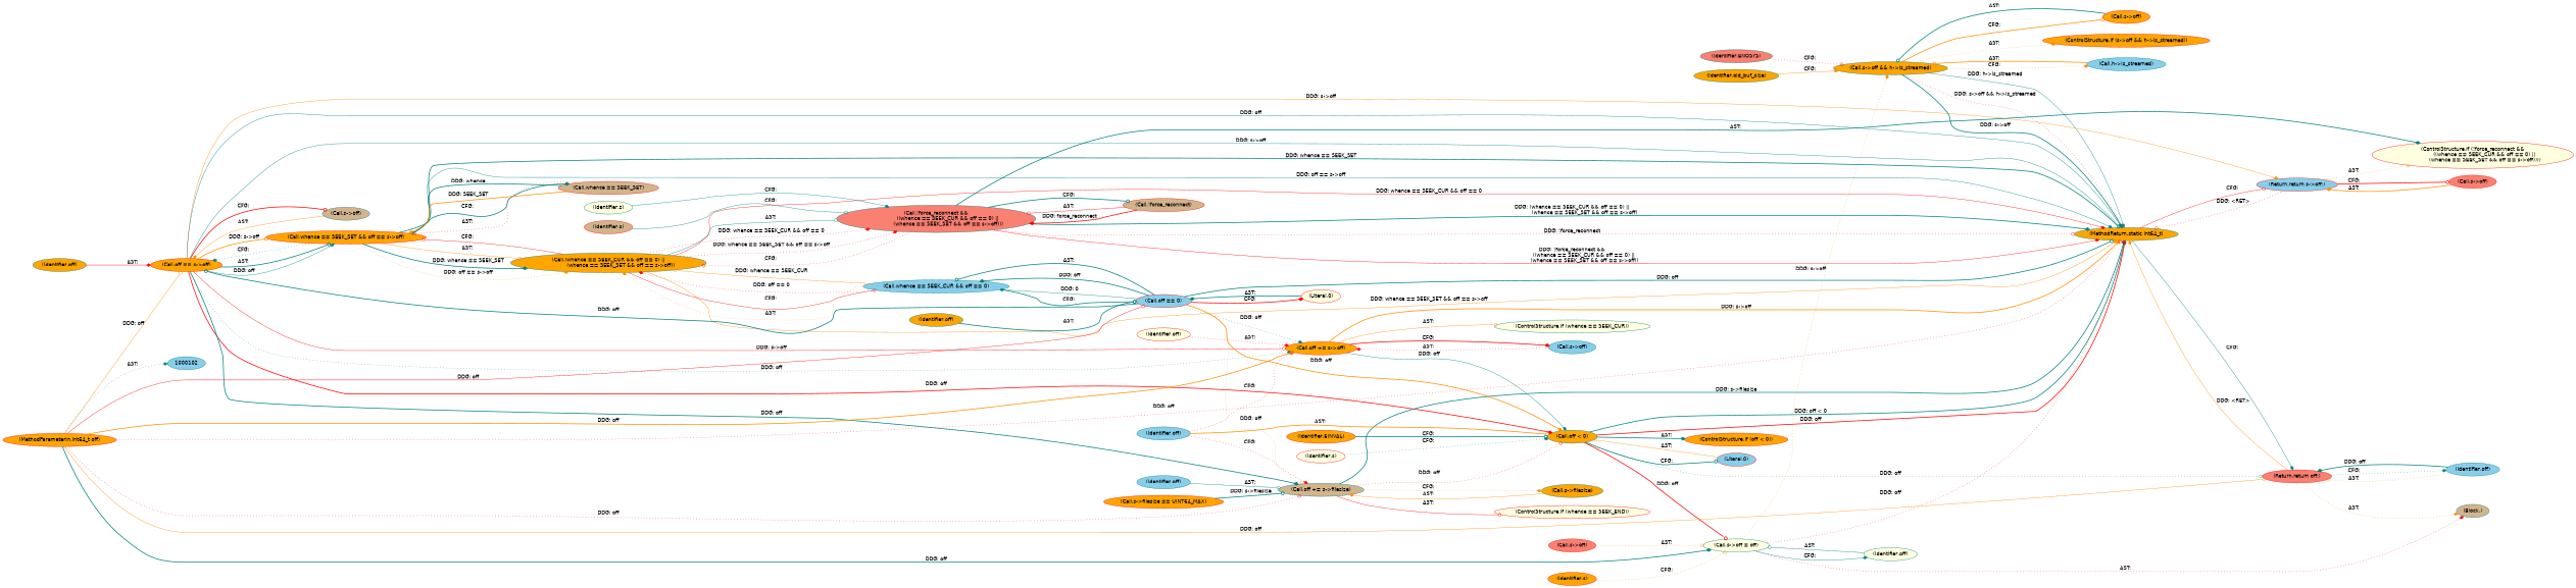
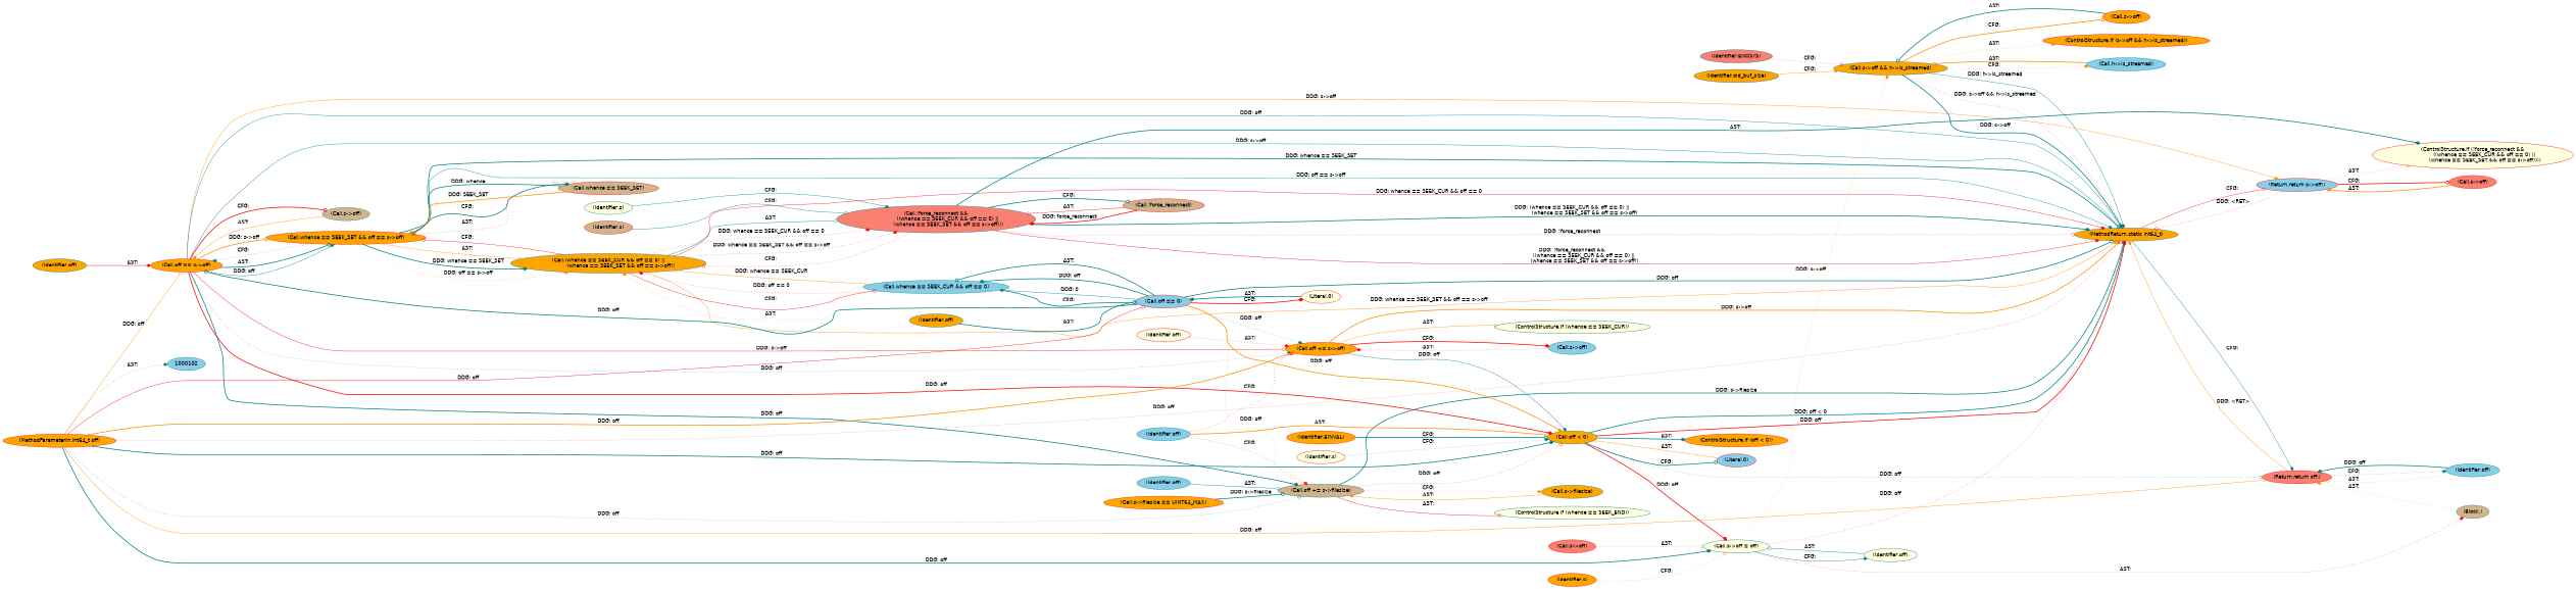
  digraph {
    fontname="DejaVu Sans"
    rankdir=LR
    node [color=teal fillcolor=orange fontname="DejaVu Sans" style=filled]
    edge [arrowhead=diamond color=teal fontname="DejaVu Sans" style=bold]
    n1 [color=red label="(Call,off == s->off)"]
    n2 [color=red label="(Call,whence == SEEK_SET && off == s->off)"]
    n3 [color=red fillcolor=skyblue label="(Return,return s->off;)"]
    n4 [color=red label="(Call,off += s->off)"]
    n5 [label="(Call,off < 0)"]
    n6 [fillcolor=tan label="(Call,off += s->filesize)"]
    n7 [label="(MethodReturn,static int64_t)"]
    n8 [fillcolor=tan label="(Call,s->off)"]
    n9 [label="(Call,(whence == SEEK_CUR && off == 0) ||\n               (whence == SEEK_SET && off == s->off))"]
    n10 [color=red fillcolor=tan label="(Call,whence == SEEK_SET)"]
    n11 [color=red fillcolor=lightyellow label="(ControlStructure,if (!force_reconnect &&\n              ((whence == SEEK_CUR && off == 0) ||\n               (whence == SEEK_SET && off == s->off))))"]
    n12 [color=red fillcolor=salmon label="(Call,s->off)"]
    n13 [fillcolor=skyblue label="(Call,s->off)"]
    n14 [fillcolor=lightyellow label="(ControlStructure,if (whence == SEEK_CUR))"]
    n15 [fillcolor=lightyellow label="(Call,s->off = off)"]
    n16 [color=red fillcolor=salmon label="(Return,return off;)"]
    n17 [color=red label="(ControlStructure,if (off < 0))"]
    n18 [color=red fillcolor=skyblue label="(Literal,0)"]
    n19 [label="(Call,s->filesize)"]
-   n20 [color=red fillcolor=lightyellow label="(ControlStructure,if (whence == SEEK_END))"]
+   n20 [fillcolor=lightyellow label="(ControlStructure,if (whence == SEEK_END))"]
    n21 [color=red fillcolor=skyblue label="(Call,off == 0)"]
    n22 [color=red fillcolor=lightyellow label="(Literal,0)"]
    n23 [fillcolor=skyblue label="(Call,whence == SEEK_CUR && off == 0)"]
    n24 [color=red label="(MethodParameterIn,int64_t off)"]
    1000102 [fillcolor=skyblue]
    n26 [label="(Call,s->off && h->is_streamed)"]
    n27 [fillcolor=tan label="(Block,)"]
    n28 [fillcolor=lightyellow label="(Identifier,off)"]
    n29 [fillcolor=skyblue label="(Identifier,off)"]
    n30 [fillcolor=salmon label="(Call,!force_reconnect &&\n              ((whence == SEEK_CUR && off == 0) ||\n               (whence == SEEK_SET && off == s->off)))"]
    n31 [color=red fillcolor=tan label="(Call,!force_reconnect)"]
    n32 [color=red label="(ControlStructure,if (s->off && h->is_streamed))"]
    n33 [fillcolor=skyblue label="(Call,h->is_streamed)"]
    n34 [color=red label="(Call,s->off)"]
    n35 [label="(Identifier,off)"]
    n36 [color=red label="(Call,s->filesize == UINT64_MAX)"]
    n37 [color=red label="(Identifier,s)"]
    n38 [fillcolor=skyblue label="(Identifier,off)"]
    n39 [label="(Identifier,old_buf_size)"]
    n40 [color=red label="(Identifier,EINVAL)"]
    n41 [color=red fillcolor=tan label="(Identifier,s)"]
    n42 [color=red fillcolor=salmon label="(Call,s->off)"]
    n43 [fillcolor=skyblue label="(Identifier,off)"]
    n44 [label="(Identifier,off)"]
    n45 [fillcolor=lightyellow label="(Identifier,s)"]
    n46 [color=red fillcolor=lightyellow label="(Identifier,s)"]
    n47 [fillcolor=salmon label="(Identifier,ENOSYS)"]
    n48 [color=red fillcolor=lightyellow label="(Identifier,off)"]
    n1 -> n2 [arrowhead=odot label="AST: "]
    n1 -> n2 [label="DDG: off" style=solid]
    n1 -> n2 [arrowhead=odot color=darkorange label="DDG: s->off"]
    n1 -> n3 [color=darkorange label="DDG: s->off" style=solid]
    n1 -> n4 [arrowhead=odot color=red label="DDG: s->off" style=solid]
    n1 -> n4 [label="DDG: off" style=dotted]
    n1 -> n5 [color=red label="DDG: off"]
    n1 -> n6 [label="DDG: off"]
    n1 -> n7 [label="DDG: off" style=solid]
    n1 -> n7 [arrowhead=odot label="DDG: s->off" style=solid]
    n1 -> n8 [arrowhead=odot color=red label="CFG: "]
    n2 -> n1 [label="CFG: " style=dotted]
    n2 -> n7 [arrowhead=odot label="DDG: whence == SEEK_SET"]
    n2 -> n7 [label="DDG: off == s->off" style=solid]
    n2 -> n9 [arrowhead=odot color=darkorange label="AST: " style=solid]
    n2 -> n9 [label="DDG: whence == SEEK_SET"]
    n2 -> n9 [color=darkorange label="DDG: off == s->off" style=dotted]
    n2 -> n10 [label="CFG: "]
    n3 -> n7 [arrowhead=odot color=red label="DDG: <RET>" style=dotted]
    n3 -> n11 [arrowhead=odot color=darkorange label="AST: " style=dotted]
    n3 -> n12 [arrowhead=odot color=red label="CFG: "]
    n4 -> n5 [label="DDG: off" style=solid]
    n4 -> n7 [color=darkorange label="DDG: s->off"]
    n4 -> n13 [color=red label="CFG: "]
    n4 -> n14 [arrowhead=odot color=darkorange label="AST: " style=solid]
    n5 -> n7 [label="DDG: off < 0"]
    n5 -> n7 [color=red label="DDG: off"]
-   n5 -> n15 [arrowhead=odot color=red label="DDG: off"]
+   n5 -> n15 [color=red label="DDG: off"]
    n5 -> n16 [arrowhead=odot label="DDG: off" style=dotted]
    n5 -> n17 [label="AST: "]
    n5 -> n18 [arrowhead=odot label="CFG: "]
    n6 -> n5 [arrowhead=odot color=red label="DDG: off" style=dotted]
    n6 -> n7 [arrowhead=odot label="DDG: s->filesize"]
    n6 -> n19 [color=darkorange label="CFG: " style=dotted]
    n6 -> n20 [arrowhead=odot color=red label="AST: " style=solid]
    n7 -> n3 [arrowhead=odot color=red label="CFG: " style=solid]
    n7 -> n16 [label="CFG: " style=solid]
    n8 -> n1 [color=darkorange label="AST: " style=solid]
    n9 -> n2 [arrowhead=odot color=red label="CFG: " style=solid]
    n9 -> n7 [color=darkorange label="DDG: whence == SEEK_SET && off == s->off" style=solid]
    n9 -> n7 [color=red label="DDG: whence == SEEK_CUR && off == 0" style=solid]
    n9 -> n23 [arrowhead=odot color=red label="CFG: " style=solid]
    n9 -> n30 [arrowhead=odot label="AST: " style=solid]
    n9 -> n30 [color=red label="DDG: whence == SEEK_CUR && off == 0" style=dotted]
    n9 -> n30 [color=red label="DDG: whence == SEEK_SET && off == s->off" style=dotted]
    n10 -> n2 [arrowhead=odot color=red label="AST: " style=dotted]
    n10 -> n2 [label="DDG: whence"]
    n10 -> n2 [color=darkorange label="DDG: SEEK_SET"]
    n12 -> n3 [color=darkorange label="AST: "]
    n13 -> n4 [color=red label="AST: " style=dotted]
    n15 -> n7 [arrowhead=odot color=red label="DDG: off" style=dotted]
    n15 -> n26 [color=darkorange label="DDG: s->off" style=dotted]
    n15 -> n27 [color=red label="AST: " style=dotted]
    n15 -> n28 [label="CFG: " style=solid]
    n16 -> n7 [color=darkorange label="DDG: <RET>" style=solid]
-   n16 -> n27 [color=darkorange label="AST: " style=dotted]
+   n27 -> n16 [color=darkorange label="AST: " style=dotted]
    n16 -> n29 [label="CFG: " style=dotted]
    n18 -> n5 [arrowhead=odot color=darkorange label="AST: " style=solid]
    n19 -> n6 [color=darkorange label="AST: " style=solid]
    n21 -> n1 [arrowhead=odot label="DDG: off"]
    n21 -> n4 [label="DDG: off" style=dotted]
    n21 -> n5 [color=darkorange label="DDG: off"]
    n21 -> n6 [arrowhead=odot color=darkorange label="DDG: off" style=dotted]
    n21 -> n7 [arrowhead=odot label="DDG: off"]
    n21 -> n22 [color=red label="CFG: "]
    n21 -> n23 [arrowhead=odot label="AST: "]
    n21 -> n23 [label="DDG: off"]
    n21 -> n23 [label="DDG: 0" style=solid]
    n22 -> n21 [label="AST: "]
    n23 -> n9 [color=darkorange label="AST: " style=dotted]
    n23 -> n9 [arrowhead=odot color=darkorange label="DDG: whence == SEEK_CUR" style=solid]
    n23 -> n9 [color=red label="DDG: off == 0" style=dotted]
    n23 -> n21 [arrowhead=odot label="CFG: "]
    n24 -> n1 [arrowhead=odot color=darkorange label="DDG: off" style=solid]
    n24 -> n4 [color=darkorange label="DDG: off"]
-   n24 -> n6 [arrowhead=odot color=red label="DDG: off" style=dotted]
+   n24 -> n5 [label="DDG: off"]
+   n24 -> n6 [arrowhead=odot label="DDG: off" style=dotted]
    n24 -> n7 [arrowhead=odot color=red label="DDG: off" style=dotted]
    n24 -> n15 [label="DDG: off"]
    n24 -> n16 [arrowhead=odot color=darkorange label="DDG: off" style=solid]
    n24 -> n21 [arrowhead=odot color=red label="DDG: off" style=solid]
    n24 -> 1000102 [label="AST: " style=dotted]
    n26 -> n7 [label="DDG: h->is_streamed" style=solid]
    n26 -> n7 [arrowhead=odot color=red label="DDG: s->off && h->is_streamed" style=dotted]
    n26 -> n7 [label="DDG: s->off"]
    n26 -> n32 [color=darkorange label="AST: " style=dotted]
    n26 -> n33 [color=darkorange label="CFG: " style=dotted]
    n26 -> n34 [arrowhead=odot color=darkorange label="CFG: "]
    n28 -> n15 [arrowhead=odot label="AST: " style=solid]
    n29 -> n16 [arrowhead=odot color=darkorange label="AST: " style=dotted]
    n29 -> n16 [label="DDG: off"]
    n30 -> n7 [arrowhead=odot color=red label="DDG: !force_reconnect" style=dotted]
    n30 -> n7 [color=red label="DDG: !force_reconnect &&\n              ((whence == SEEK_CUR && off == 0) ||\n               (whence == SEEK_SET && off == s->off))" style=solid]
    n30 -> n7 [label="DDG: (whence == SEEK_CUR && off == 0) ||\n               (whence == SEEK_SET && off == s->off)"]
    n30 -> n9 [arrowhead=odot color=red label="CFG: " style=dotted]
    n30 -> n11 [label="AST: "]
    n30 -> n31 [arrowhead=odot label="CFG: "]
    n31 -> n30 [arrowhead=odot color=red label="AST: " style=solid]
    n31 -> n30 [color=red label="DDG: force_reconnect"]
    n33 -> n26 [arrowhead=odot color=darkorange label="AST: "]
    n34 -> n26 [arrowhead=odot label="AST: "]
    n35 -> n1 [color=red label="AST: " style=solid]
    n36 -> n6 [arrowhead=odot label="DDG: s->filesize"]
    n37 -> n15 [arrowhead=odot color=darkorange label="CFG: " style=dotted]
    n38 -> n4 [arrowhead=odot color=red label="CFG: " style=dotted]
    n38 -> n5 [arrowhead=odot color=darkorange label="AST: "]
    n38 -> n6 [color=red label="CFG: " style=dotted]
    n39 -> n26 [color=darkorange label="CFG: " style=solid]
    n40 -> n5 [arrowhead=odot label="CFG: "]
    n41 -> n30 [arrowhead=odot label="CFG: " style=solid]
    n42 -> n15 [arrowhead=odot color=darkorange label="AST: " style=dotted]
    n43 -> n6 [arrowhead=odot label="AST: " style=solid]
    n44 -> n21 [arrowhead=odot label="AST: "]
    n45 -> n30 [label="CFG: " style=solid]
    n46 -> n5 [label="CFG: " style=dotted]
    n47 -> n26 [arrowhead=odot color=red label="CFG: " style=dotted]
    n48 -> n4 [color=red label="AST: " style=dotted]
  }
